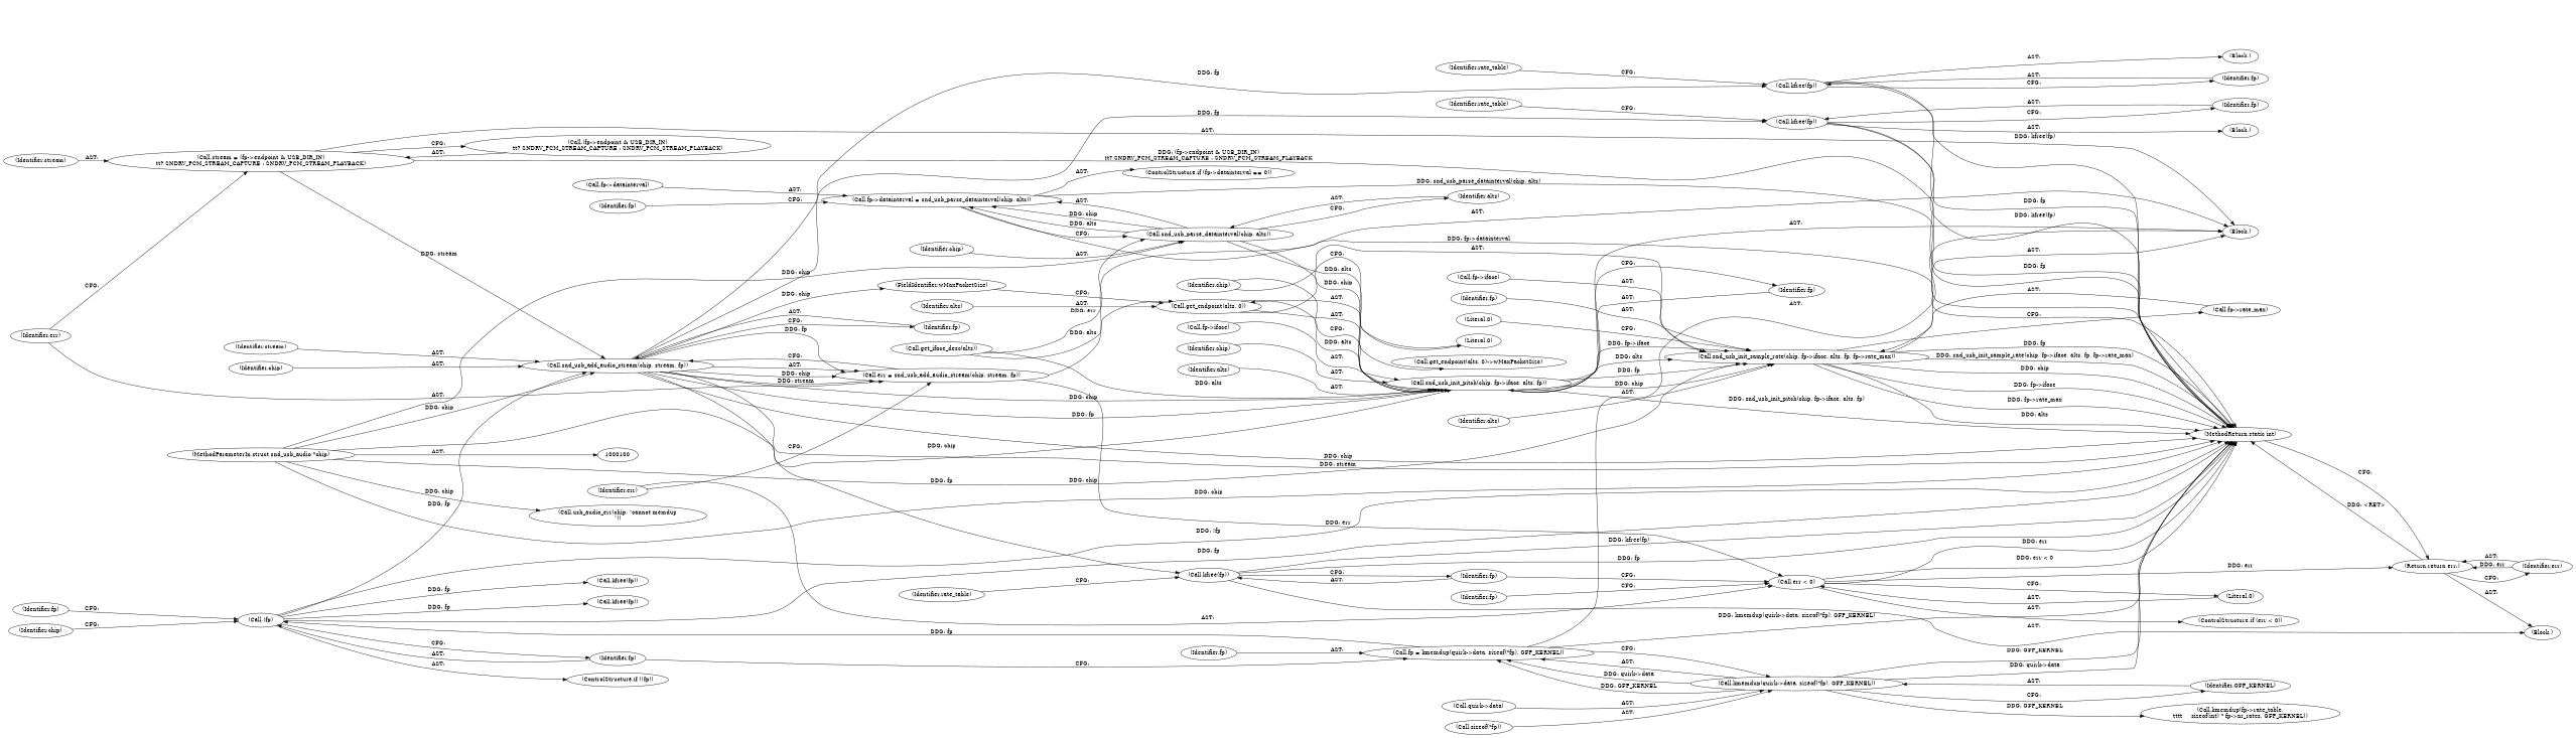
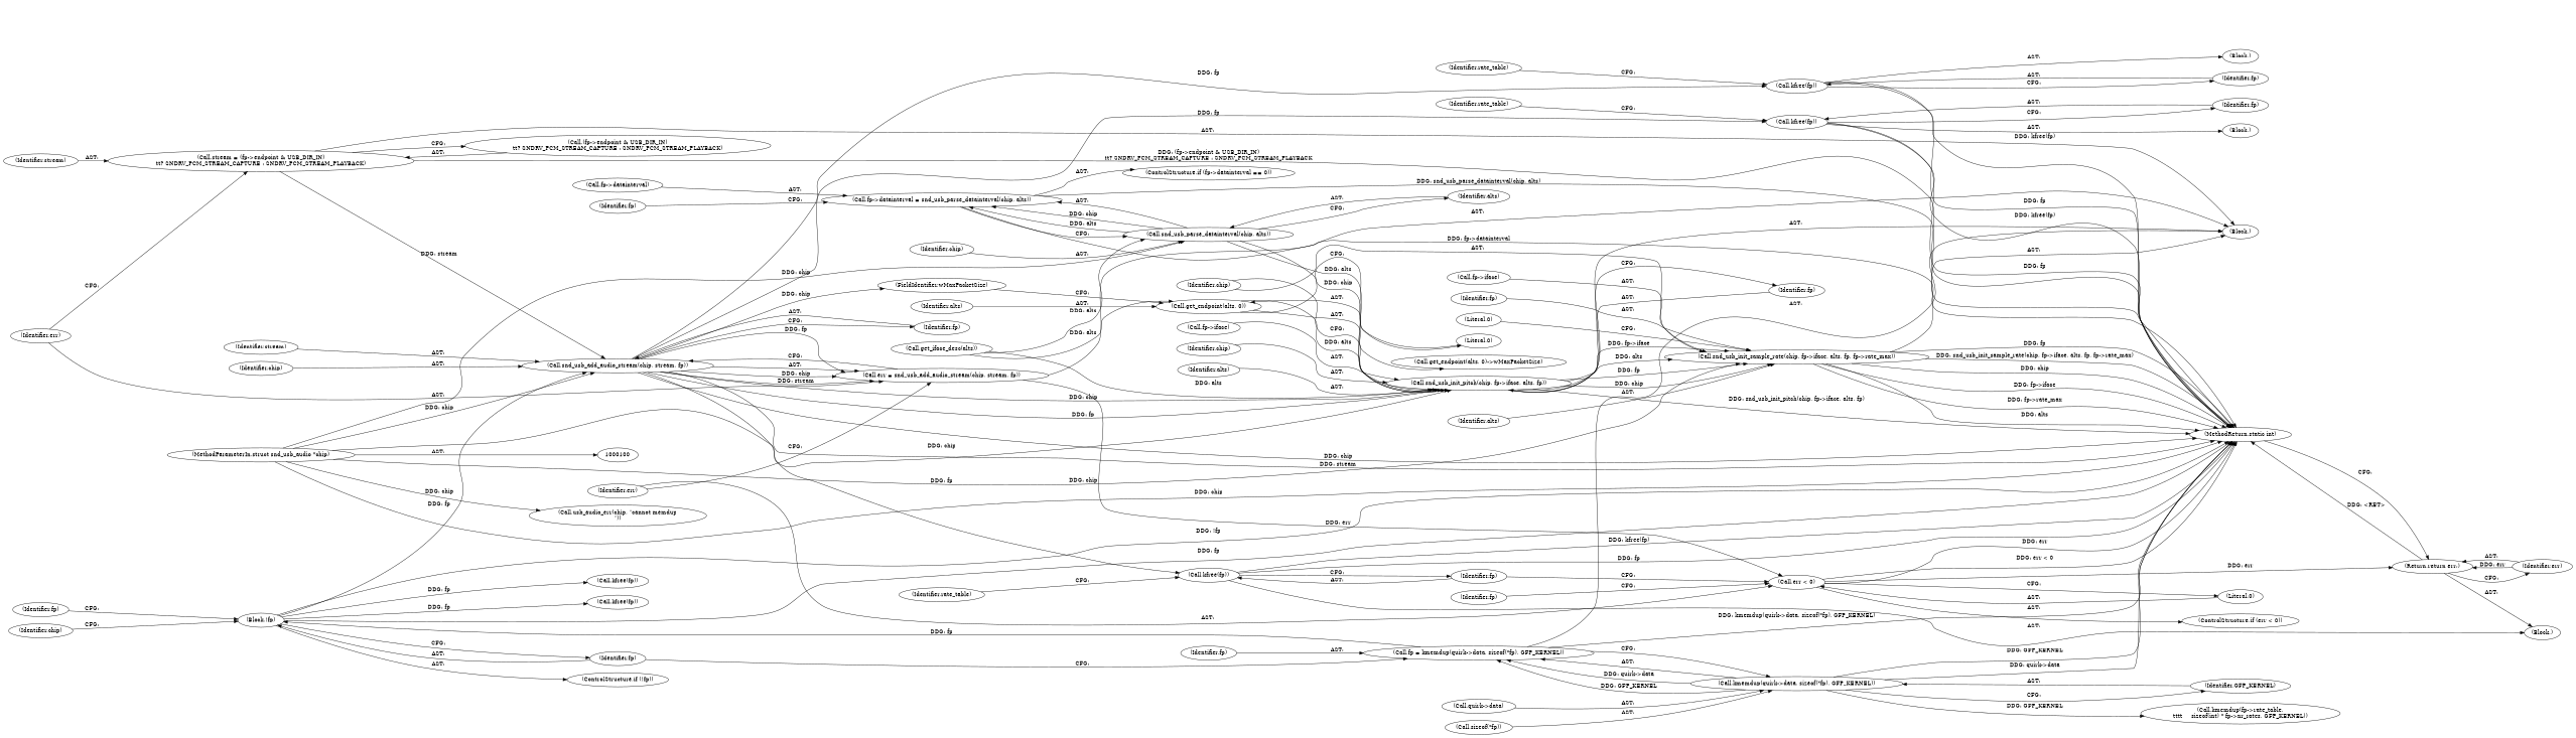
  digraph {
    rankdir=LR
    n1 [label="(Call,snd_usb_add_audio_stream(chip, stream, fp))"]
    n2 [label="(Call,err = snd_usb_add_audio_stream(chip, stream, fp))"]
    n3 [label="(Call,kfree(fp))"]
    n4 [label="(Call,kfree(fp))"]
    n5 [label="(Call,kfree(fp))"]
    n6 [label="(Call,snd_usb_init_pitch(chip, fp->iface, alts, fp))"]
    n7 [label="(MethodReturn,static int)"]
    n8 [label="(Identifier,fp)"]
    n9 [label="(FieldIdentifier,wMaxPacketSize)"]
    n10 [label="(Block,)"]
    n11 [label="(Call,err < 0)"]
    n12 [label="(Block,)"]
    n13 [label="(Identifier,fp)"]
    n14 [label="(Block,)"]
    n15 [label="(Identifier,fp)"]
    n16 [label="(Identifier,fp)"]
    n17 [label="(Block,)"]
    n18 [label="(Call,snd_usb_parse_datainterval(chip, alts))"]
    n19 [label="(Call,fp->datainterval = snd_usb_parse_datainterval(chip, alts))"]
    n20 [label="(Identifier,alts)"]
    n21 [label="(Call,snd_usb_init_sample_rate(chip, fp->iface, alts, fp, fp->rate_max))"]
    n22 [label="(Identifier,fp)"]
    n23 [label="(Return,return err;)"]
    n24 [label="(MethodParameterIn,struct snd_usb_audio *chip)"]
    n25 [label="(Call,usb_audio_err(chip, \"cannot memdup\n\"))"]
    1000100
-   n27 [label="(Call,fp->rate_max)"]
    n28 [label="(Call,stream = (fp->endpoint & USB_DIR_IN)\n\t\t? SNDRV_PCM_STREAM_CAPTURE : SNDRV_PCM_STREAM_PLAYBACK)"]
    n29 [label="(Call,(fp->endpoint & USB_DIR_IN)\n\t\t? SNDRV_PCM_STREAM_CAPTURE : SNDRV_PCM_STREAM_PLAYBACK)"]
-   n30 [label="(Call,!fp)"]
+   n30 [label="(Block,!fp)"]
    n31 [label="(Call,kfree(fp))"]
    n32 [label="(Call,kfree(fp))"]
    n33 [label="(Identifier,fp)"]
    n34 [label="(ControlStructure,if (!fp))"]
    n35 [label="(Call,fp = kmemdup(quirk->data, sizeof(*fp), GFP_KERNEL))"]
    n36 [label="(Call,kmemdup(quirk->data, sizeof(*fp), GFP_KERNEL))"]
    n37 [label="(Identifier,GFP_KERNEL)"]
    n38 [label="(Call,kmemdup(fp->rate_table,\n\t\t\t\t     sizeof(int) * fp->nr_rates, GFP_KERNEL))"]
    n39 [label="(Literal,0)"]
    n40 [label="(ControlStructure,if (err < 0))"]
    n41 [label="(Identifier,err)"]
    n42 [label="(ControlStructure,if (fp->datainterval == 0))"]
    n43 [label="(Call,get_endpoint(alts, 0))"]
    n44 [label="(Call,get_endpoint(alts, 0)->wMaxPacketSize)"]
    n45 [label="(Literal,0)"]
    n46 [label="(Call,sizeof(*fp))"]
    n47 [label="(Identifier,fp)"]
    n48 [label="(Identifier,stream)"]
    n49 [label="(Identifier,chip)"]
    n50 [label="(Identifier,alts)"]
    n51 [label="(Call,fp->iface)"]
    n52 [label="(Identifier,rate_table)"]
    n53 [label="(Identifier,chip)"]
    n54 [label="(Identifier,alts)"]
    n55 [label="(Identifier,chip)"]
    n56 [label="(Identifier,fp)"]
    n57 [label="(Call,quirk->data)"]
    n58 [label="(Identifier,err)"]
    n59 [label="(Identifier,rate_table)"]
    n60 [label="(Identifier,fp)"]
    n61 [label="(Identifier,chip)"]
    n62 [label="(Call,fp->datainterval)"]
    n63 [label="(Identifier,fp)"]
    n64 [label="(Call,fp->iface)"]
    n65 [label="(Identifier,chip)"]
    n66 [label="(Identifier,rate_table)"]
    n67 [label="(Identifier,alts)"]
    n68 [label="(Identifier,stream)"]
    n69 [label="(Call,get_iface_desc(alts))"]
    n70 [label="(Literal,0)"]
    n71 [label="(Identifier,err)"]
    n72 [label="(Identifier,fp)"]
    n1 -> n2 [label="AST: "]
    n1 -> n2 [label="DDG: chip"]
    n1 -> n2 [label="DDG: stream"]
    n1 -> n2 [label="DDG: fp"]
    n1 -> n3 [label="DDG: fp"]
    n1 -> n4 [label="DDG: fp"]
    n1 -> n5 [label="DDG: fp"]
    n1 -> n6 [label="DDG: chip"]
    n1 -> n6 [label="DDG: fp"]
    n1 -> n7 [label="DDG: chip"]
    n1 -> n7 [label="DDG: stream"]
    n1 -> n8 [label="CFG: "]
    n1 -> n9 [label="DDG: chip"]
    n2 -> n1 [label="CFG: "]
    n2 -> n10 [label="AST: "]
    n2 -> n11 [label="DDG: err"]
    n3 -> n7 [label="DDG: fp"]
    n3 -> n7 [label="DDG: kfree(fp)"]
    n3 -> n12 [label="AST: "]
    n3 -> n13 [label="CFG: "]
    n4 -> n7 [label="DDG: kfree(fp)"]
    n4 -> n7 [label="DDG: fp"]
    n4 -> n14 [label="AST: "]
    n4 -> n15 [label="CFG: "]
    n5 -> n7 [label="DDG: kfree(fp)"]
    n5 -> n7 [label="DDG: fp"]
    n5 -> n16 [label="CFG: "]
    n5 -> n17 [label="AST: "]
    n6 -> n7 [label="DDG: snd_usb_init_pitch(chip, fp->iface, alts, fp)"]
    n6 -> n10 [label="AST: "]
    n6 -> n21 [label="DDG: chip"]
    n6 -> n21 [label="DDG: fp->iface"]
    n6 -> n21 [label="DDG: alts"]
    n6 -> n21 [label="DDG: fp"]
    n6 -> n22 [label="CFG: "]
    n7 -> n23 [label="CFG: "]
    n8 -> n1 [label="AST: "]
    n9 -> n43 [label="CFG: "]
    n11 -> n7 [label="DDG: err"]
    n11 -> n7 [label="DDG: err < 0"]
    n11 -> n23 [label="DDG: err"]
    n11 -> n39 [label="CFG: "]
    n11 -> n40 [label="AST: "]
    n13 -> n3 [label="AST: "]
    n13 -> n11 [label="CFG: "]
    n15 -> n4 [label="AST: "]
    n16 -> n5 [label="AST: "]
    n18 -> n6 [label="DDG: chip"]
    n18 -> n6 [label="DDG: alts"]
    n18 -> n19 [label="AST: "]
    n18 -> n19 [label="DDG: chip"]
    n18 -> n19 [label="DDG: alts"]
    n18 -> n20 [label="CFG: "]
    n19 -> n7 [label="DDG: fp->datainterval"]
    n19 -> n7 [label="DDG: snd_usb_parse_datainterval(chip, alts)"]
    n19 -> n18 [label="CFG: "]
    n19 -> n42 [label="AST: "]
    n20 -> n18 [label="AST: "]
    n21 -> n7 [label="DDG: chip"]
    n21 -> n7 [label="DDG: fp->iface"]
    n21 -> n7 [label="DDG: fp->rate_max"]
    n21 -> n7 [label="DDG: alts"]
    n21 -> n7 [label="DDG: fp"]
    n21 -> n7 [label="DDG: snd_usb_init_sample_rate(chip, fp->iface, alts, fp, fp->rate_max)"]
    n21 -> n10 [label="AST: "]
-   n21 -> n27 [label="CFG: "]
    n22 -> n6 [label="AST: "]
    n23 -> n7 [label="DDG: <RET>"]
    n23 -> n12 [label="AST: "]
    n23 -> n41 [label="CFG: "]
    n24 -> n1 [label="DDG: chip"]
    n24 -> n6 [label="DDG: chip"]
    n24 -> n7 [label="DDG: chip"]
    n24 -> n18 [label="DDG: chip"]
    n24 -> n21 [label="DDG: chip"]
    n24 -> n25 [label="DDG: chip"]
    n24 -> 1000100 [label="AST: "]
-   n27 -> n21 [label="AST: "]
    n28 -> n1 [label="DDG: stream"]
    n28 -> n7 [label="DDG: (fp->endpoint & USB_DIR_IN)\n\t\t? SNDRV_PCM_STREAM_CAPTURE : SNDRV_PCM_STREAM_PLAYBACK"]
    n28 -> n10 [label="AST: "]
    n28 -> n29 [label="CFG: "]
    n29 -> n28 [label="AST: "]
    n30 -> n1 [label="DDG: fp"]
    n30 -> n7 [label="DDG: !fp"]
    n30 -> n7 [label="DDG: fp"]
    n30 -> n31 [label="DDG: fp"]
    n30 -> n32 [label="DDG: fp"]
    n30 -> n33 [label="CFG: "]
    n30 -> n34 [label="AST: "]
    n33 -> n30 [label="AST: "]
    n33 -> n35 [label="CFG: "]
    n35 -> n7 [label="DDG: kmemdup(quirk->data, sizeof(*fp), GFP_KERNEL)"]
    n35 -> n10 [label="AST: "]
    n35 -> n30 [label="DDG: fp"]
    n35 -> n36 [label="CFG: "]
    n36 -> n7 [label="DDG: quirk->data"]
    n36 -> n7 [label="DDG: GFP_KERNEL"]
    n36 -> n35 [label="AST: "]
    n36 -> n35 [label="DDG: quirk->data"]
    n36 -> n35 [label="DDG: GFP_KERNEL"]
    n36 -> n37 [label="CFG: "]
    n36 -> n38 [label="DDG: GFP_KERNEL"]
    n37 -> n36 [label="AST: "]
    n39 -> n11 [label="AST: "]
    n41 -> n23 [label="AST: "]
    n41 -> n23 [label="DDG: err"]
    n43 -> n6 [label="DDG: alts"]
    n43 -> n44 [label="AST: "]
    n43 -> n45 [label="CFG: "]
    n45 -> n43 [label="AST: "]
    n46 -> n36 [label="AST: "]
    n47 -> n30 [label="CFG: "]
    n48 -> n1 [label="AST: "]
    n49 -> n6 [label="CFG: "]
    n49 -> n21 [label="AST: "]
    n50 -> n21 [label="AST: "]
    n51 -> n21 [label="AST: "]
    n52 -> n4 [label="CFG: "]
    n53 -> n30 [label="CFG: "]
    n54 -> n43 [label="AST: "]
    n55 -> n1 [label="AST: "]
    n56 -> n35 [label="AST: "]
    n57 -> n36 [label="AST: "]
    n58 -> n2 [label="CFG: "]
    n58 -> n11 [label="AST: "]
    n59 -> n3 [label="CFG: "]
    n60 -> n21 [label="AST: "]
    n61 -> n18 [label="AST: "]
    n62 -> n19 [label="AST: "]
    n63 -> n11 [label="CFG: "]
    n64 -> n6 [label="AST: "]
    n65 -> n6 [label="AST: "]
    n66 -> n5 [label="CFG: "]
    n67 -> n6 [label="AST: "]
    n68 -> n28 [label="AST: "]
    n69 -> n6 [label="DDG: alts"]
-   n69 -> n18 [label="DDG: err"]
+   n69 -> n18 [label="DDG: alts"]
    n69 -> n43 [label="DDG: alts"]
    n70 -> n21 [label="CFG: "]
    n71 -> n2 [label="AST: "]
    n71 -> n28 [label="CFG: "]
    n72 -> n19 [label="CFG: "]
  }
